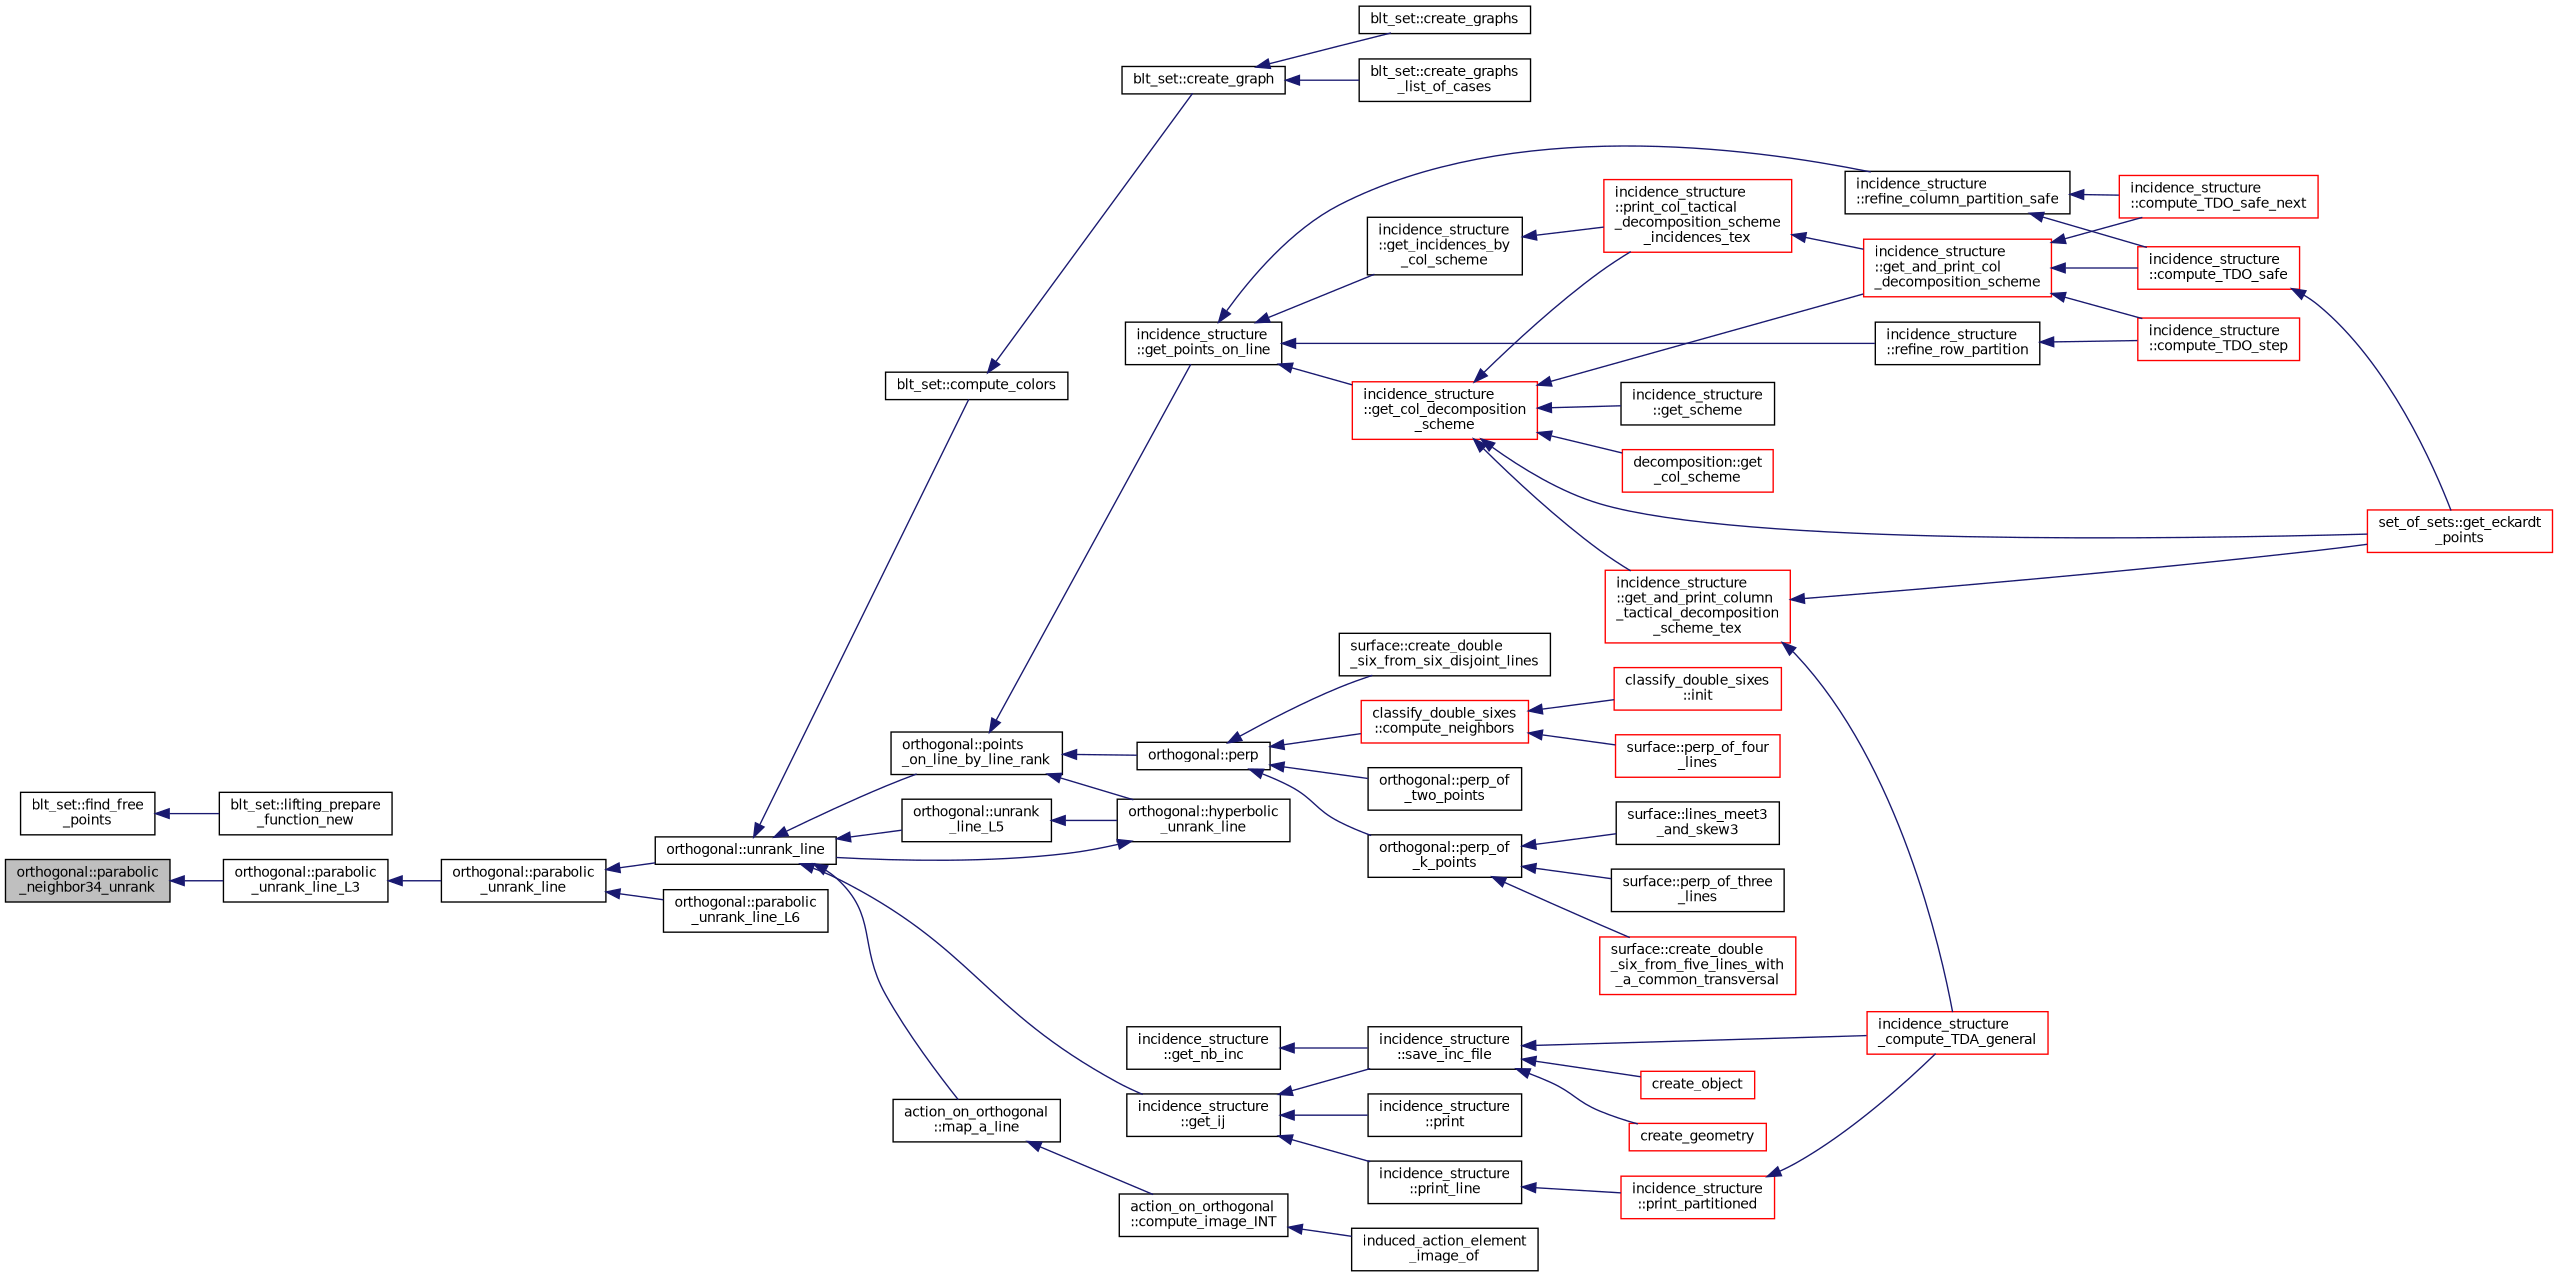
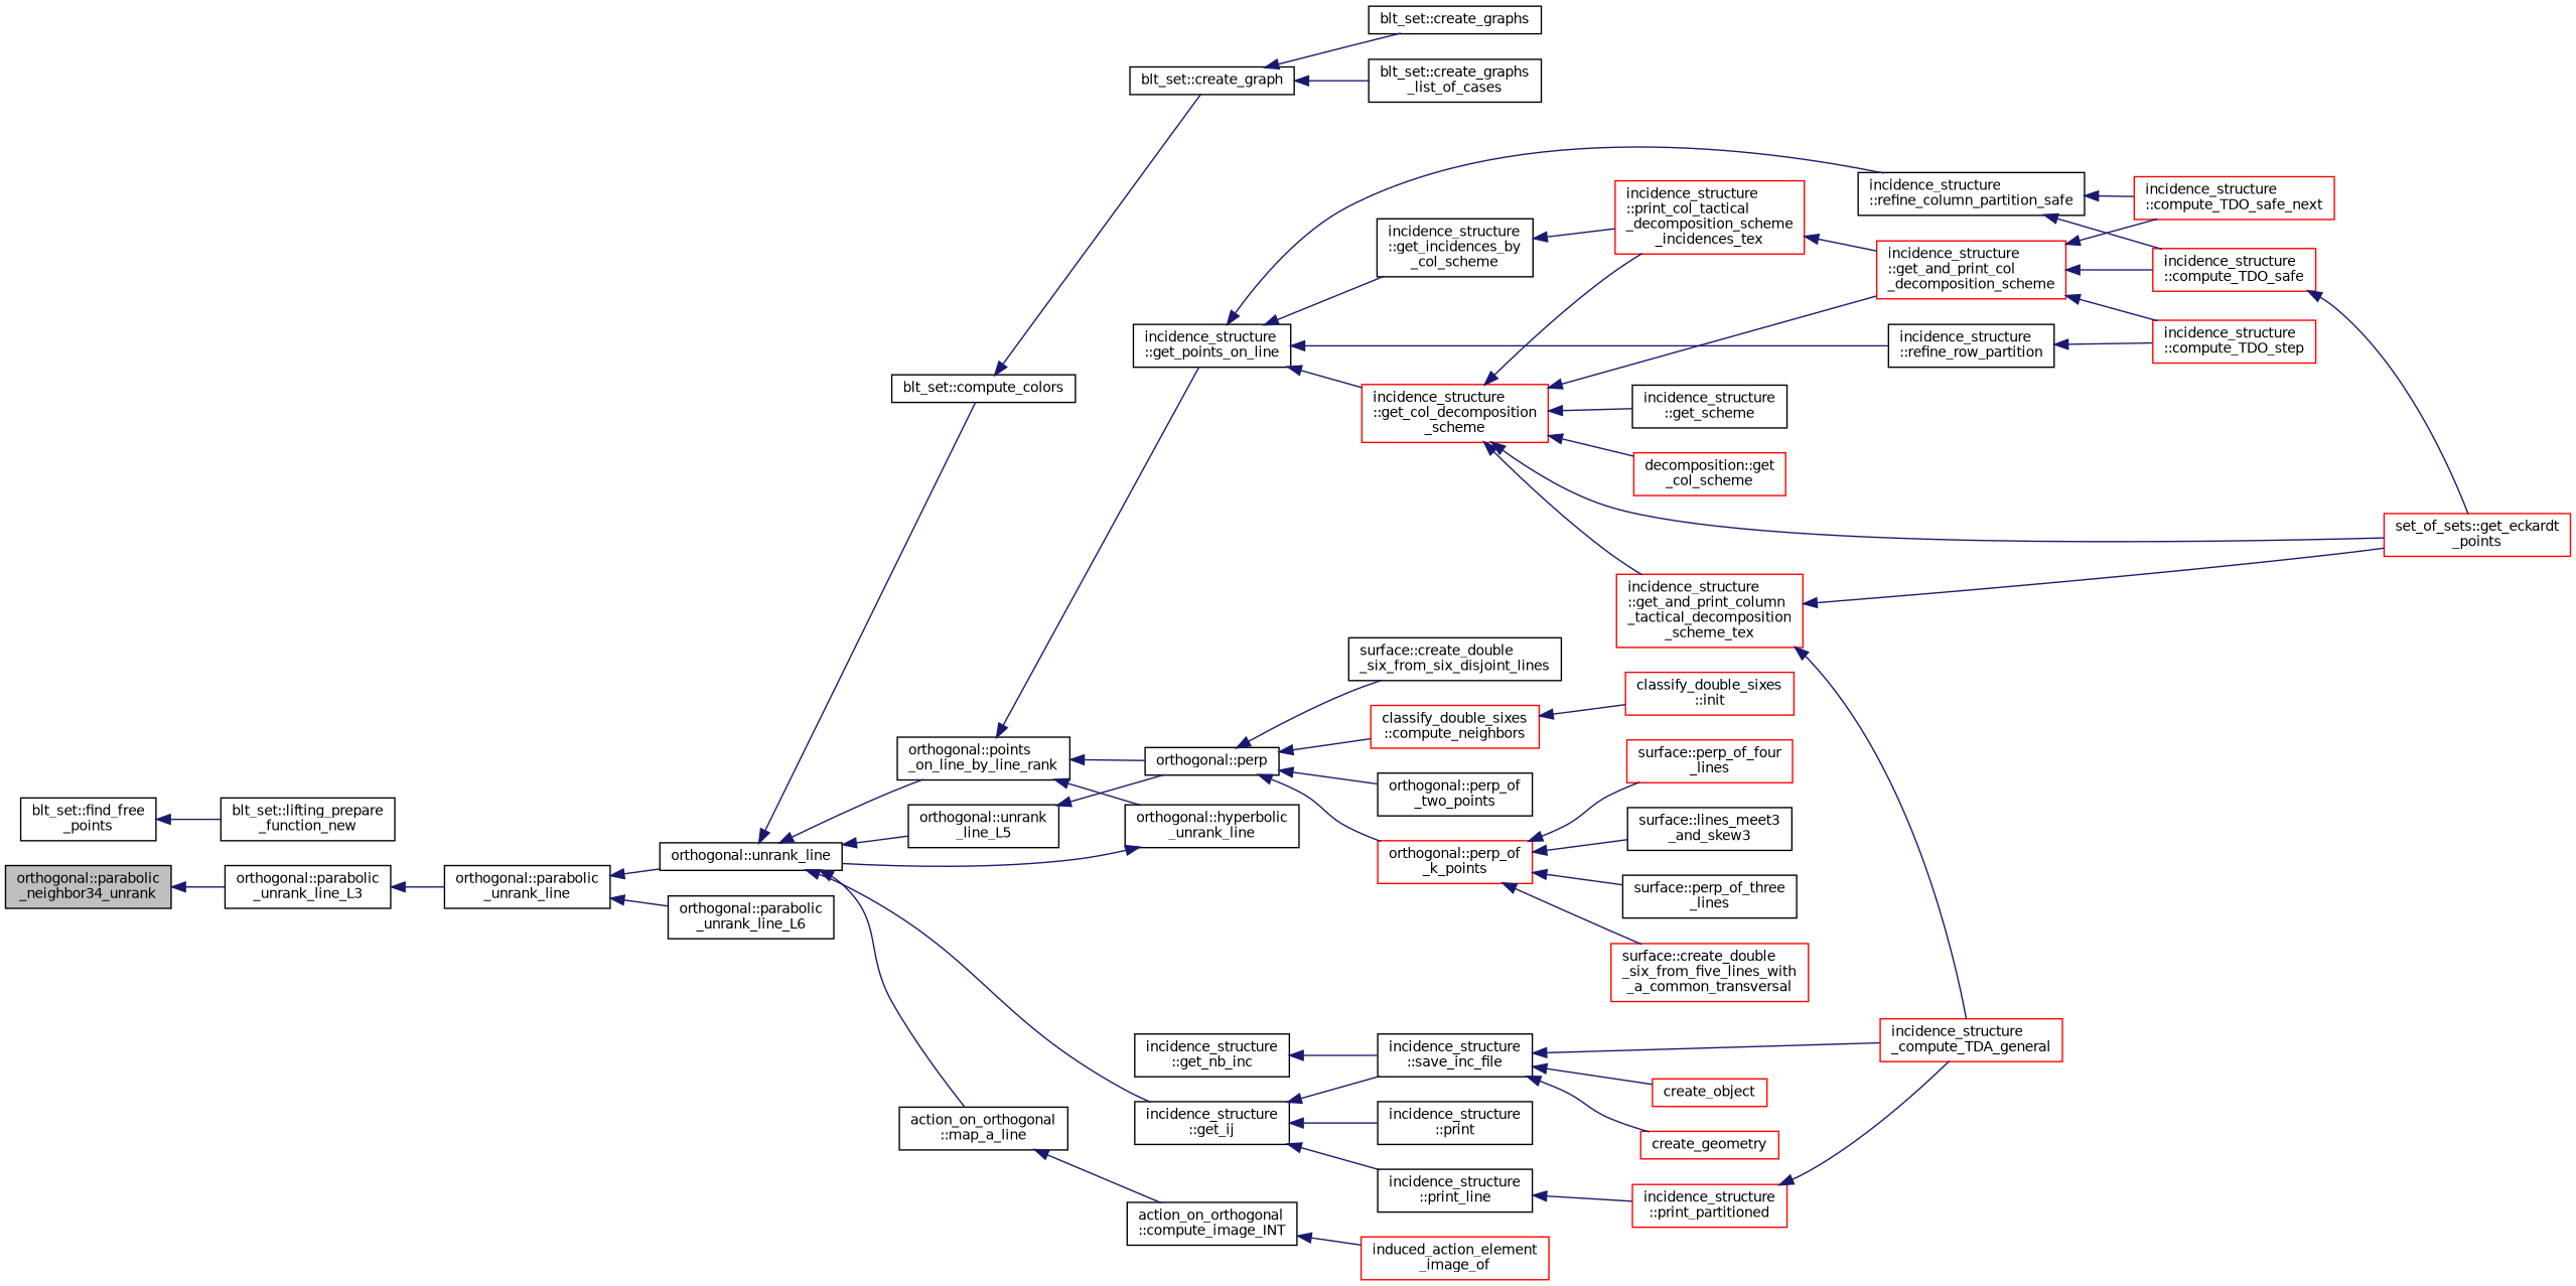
  digraph {
    rankdir=LR
    node [color=black fillcolor=white fontname=Helvetica fontsize=10 shape=record style=filled]
    edge [color=midnightblue dir=back fontname=Helvetica fontsize=10 labelfontname=Helvetica labelfontsize=10 style=solid]
    n1 [fillcolor=grey75 fontcolor=black height=0.2 label="orthogonal::parabolic\l_neighbor34_unrank" width=0.4]
    n2 [height=0.2 label="orthogonal::parabolic\l_unrank_line_L3" width=0.4]
    n3 [height=0.2 label="orthogonal::parabolic\l_unrank_line" width=0.4]
    n4 [height=0.2 label="orthogonal::unrank_line" width=0.4]
    n5 [height=0.2 label="orthogonal::parabolic\l_unrank_line_L6" width=0.4]
    n6 [height=0.2 label="blt_set::compute_colors" width=0.4]
    n7 [height=0.2 label="orthogonal::points\l_on_line_by_line_rank" width=0.4]
    n8 [height=0.2 label="orthogonal::unrank\l_line_L5" width=0.4]
    n9 [height=0.2 label="incidence_structure\l::get_ij" width=0.4]
    n10 [height=0.2 label="action_on_orthogonal\l::map_a_line" width=0.4]
    n11 [height=0.2 label="blt_set::create_graph" width=0.4]
    n12 [height=0.2 label="orthogonal::perp" width=0.4]
    n13 [height=0.2 label="incidence_structure\l::get_points_on_line" width=0.4]
    n14 [height=0.2 label="orthogonal::hyperbolic\l_unrank_line" width=0.4]
    n15 [height=0.2 label="incidence_structure\l::save_inc_file" width=0.4]
    n16 [height=0.2 label="incidence_structure\l::print" width=0.4]
    n17 [height=0.2 label="incidence_structure\l::print_line" width=0.4]
    n18 [height=0.2 label="action_on_orthogonal\l::compute_image_INT" width=0.4]
    n19 [height=0.2 label="blt_set::create_graphs" width=0.4]
    n20 [height=0.2 label="blt_set::create_graphs\l_list_of_cases" width=0.4]
    n21 [height=0.2 label="blt_set::find_free\l_points" width=0.4]
    n22 [height=0.2 label="blt_set::lifting_prepare\l_function_new" width=0.4]
    n23 [height=0.2 label="orthogonal::perp_of\l_two_points" width=0.4]
-   n24 [height=0.2 label="orthogonal::perp_of\l_k_points" width=0.4]
+   n24 [color=red height=0.2 label="orthogonal::perp_of\l_k_points" width=0.4]
    n25 [height=0.2 label="surface::create_double\l_six_from_six_disjoint_lines" width=0.4]
    n26 [color=red height=0.2 label="classify_double_sixes\l::compute_neighbors" width=0.4]
    n27 [height=0.2 label="incidence_structure\l::refine_column_partition_safe" width=0.4]
    n28 [height=0.2 label="incidence_structure\l::refine_row_partition" width=0.4]
    n29 [height=0.2 label="incidence_structure\l::get_incidences_by\l_col_scheme" width=0.4]
    n30 [color=red height=0.2 label="incidence_structure\l::get_col_decomposition\l_scheme" width=0.4]
    n31 [height=0.2 label="surface::lines_meet3\l_and_skew3" width=0.4]
    n32 [height=0.2 label="surface::perp_of_three\l_lines" width=0.4]
    n33 [color=red height=0.2 label="surface::perp_of_four\l_lines" width=0.4]
    n34 [color=red height=0.2 label="surface::create_double\l_six_from_five_lines_with\l_a_common_transversal" width=0.4]
    n35 [color=red height=0.2 label="classify_double_sixes\l::init" width=0.4]
    n36 [color=red height=0.2 label="incidence_structure\l::compute_TDO_safe_next" width=0.4]
    n37 [color=red height=0.2 label="incidence_structure\l::compute_TDO_safe" width=0.4]
    n38 [color=red height=0.2 label="incidence_structure\l::compute_TDO_step" width=0.4]
    n39 [color=red height=0.2 label="incidence_structure\l::print_col_tactical\l_decomposition_scheme\l_incidences_tex" width=0.4]
    n40 [color=red height=0.2 label="set_of_sets::get_eckardt\l_points" width=0.4]
    n41 [color=red height=0.2 label="incidence_structure\l::get_and_print_col\l_decomposition_scheme" width=0.4]
    n42 [color=red height=0.2 label="decomposition::get\l_col_scheme" width=0.4]
    n43 [height=0.2 label="incidence_structure\l::get_scheme" width=0.4]
    n44 [color=red height=0.2 label="incidence_structure\l::get_and_print_column\l_tactical_decomposition\l_scheme_tex" width=0.4]
    n45 [color=red height=0.2 label="incidence_structure\l_compute_TDA_general" width=0.4]
    n46 [height=0.2 label="incidence_structure\l::get_nb_inc" width=0.4]
    n47 [color=red height=0.2 label=create_object width=0.4]
    n48 [color=red height=0.2 label=create_geometry width=0.4]
    n49 [color=red height=0.2 label="incidence_structure\l::print_partitioned" width=0.4]
-   n50 [height=0.2 label="induced_action_element\l_image_of" width=0.4]
+   n50 [color=red height=0.2 label="induced_action_element\l_image_of" width=0.4]
    n1 -> n2
    n2 -> n3
    n3 -> n4
    n3 -> n5
    n4 -> n6
    n4 -> n7
    n4 -> n8
    n4 -> n9
    n4 -> n10
    n6 -> n11
    n7 -> n12
    n7 -> n13
    n7 -> n14
-   n8 -> n14
+   n8 -> n12
    n9 -> n15
    n9 -> n16
    n9 -> n17
    n10 -> n18
    n11 -> n19
    n11 -> n20
    n12 -> n23
    n12 -> n24
    n12 -> n25
    n12 -> n26
    n13 -> n27
    n13 -> n28
    n13 -> n29
    n13 -> n30
    n14 -> n4
    n15 -> n45
    n15 -> n47
    n15 -> n48
    n17 -> n49
    n18 -> n50
    n21 -> n22
    n24 -> n31
    n24 -> n32
-   n26 -> n33
+   n24 -> n33
    n24 -> n34
    n26 -> n35
    n27 -> n36
    n27 -> n37
    n28 -> n38
    n29 -> n39
    n30 -> n39
    n30 -> n40
    n30 -> n41
    n30 -> n42
    n30 -> n43
    n30 -> n44
    n37 -> n40
    n39 -> n41
    n41 -> n36
    n41 -> n37
    n41 -> n38
    n44 -> n40
    n44 -> n45
    n46 -> n15
    n49 -> n45
  }
